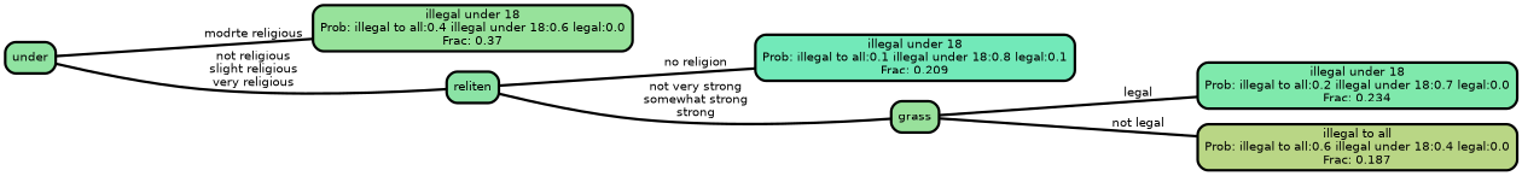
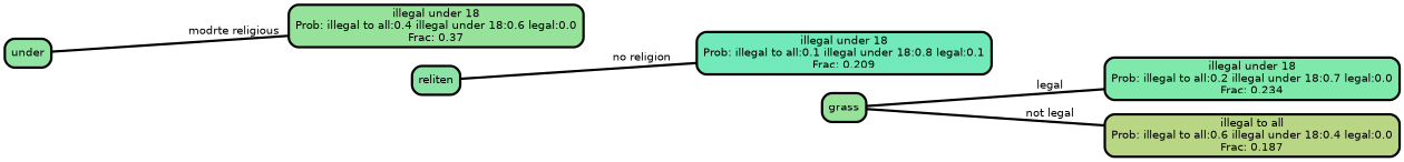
  graph {
    rankdir=LR
    ranksep="0 equally"
    splines=straight
    node [color=black fontcolor=black fontname=helvetica penwidth=3 shape=box style="filled, rounded"]
    edge [color=black fontname=helvetica penwidth=3]
    n1 [fillcolor="#97e29b" label="illegal under 18\nProb: illegal to all:0.4 illegal under 18:0.6 legal:0.0\nFrac: 0.37"]
    n2 [fillcolor="#90e3a1" label=under]
    n3 [fillcolor="#8be3a5" label=reliten]
    n4 [fillcolor="#72e9b9" label="illegal under 18\nProb: illegal to all:0.1 illegal under 18:0.8 legal:0.1\nFrac: 0.209"]
    n5 [fillcolor="#98e19b" label=grass]
    n6 [fillcolor="#7fe9ac" label="illegal under 18\nProb: illegal to all:0.2 illegal under 18:0.7 legal:0.0\nFrac: 0.234"]
    n7 [fillcolor="#b9d685" label="illegal to all\nProb: illegal to all:0.6 illegal under 18:0.4 legal:0.0\nFrac: 0.187"]
    subgraph sub_1 {
      rank=same
    }
    n2 -- n1 [label=" modrte religious"]
-   n2 -- n3 [label=" not religious\n slight religious\n very religious"]
    n3 -- n4 [label=" no religion"]
-   n3 -- n5 [label=" not very strong\n somewhat strong\n strong"]
    n5 -- n6 [label=" legal"]
    n5 -- n7 [label=" not legal"]
  }
